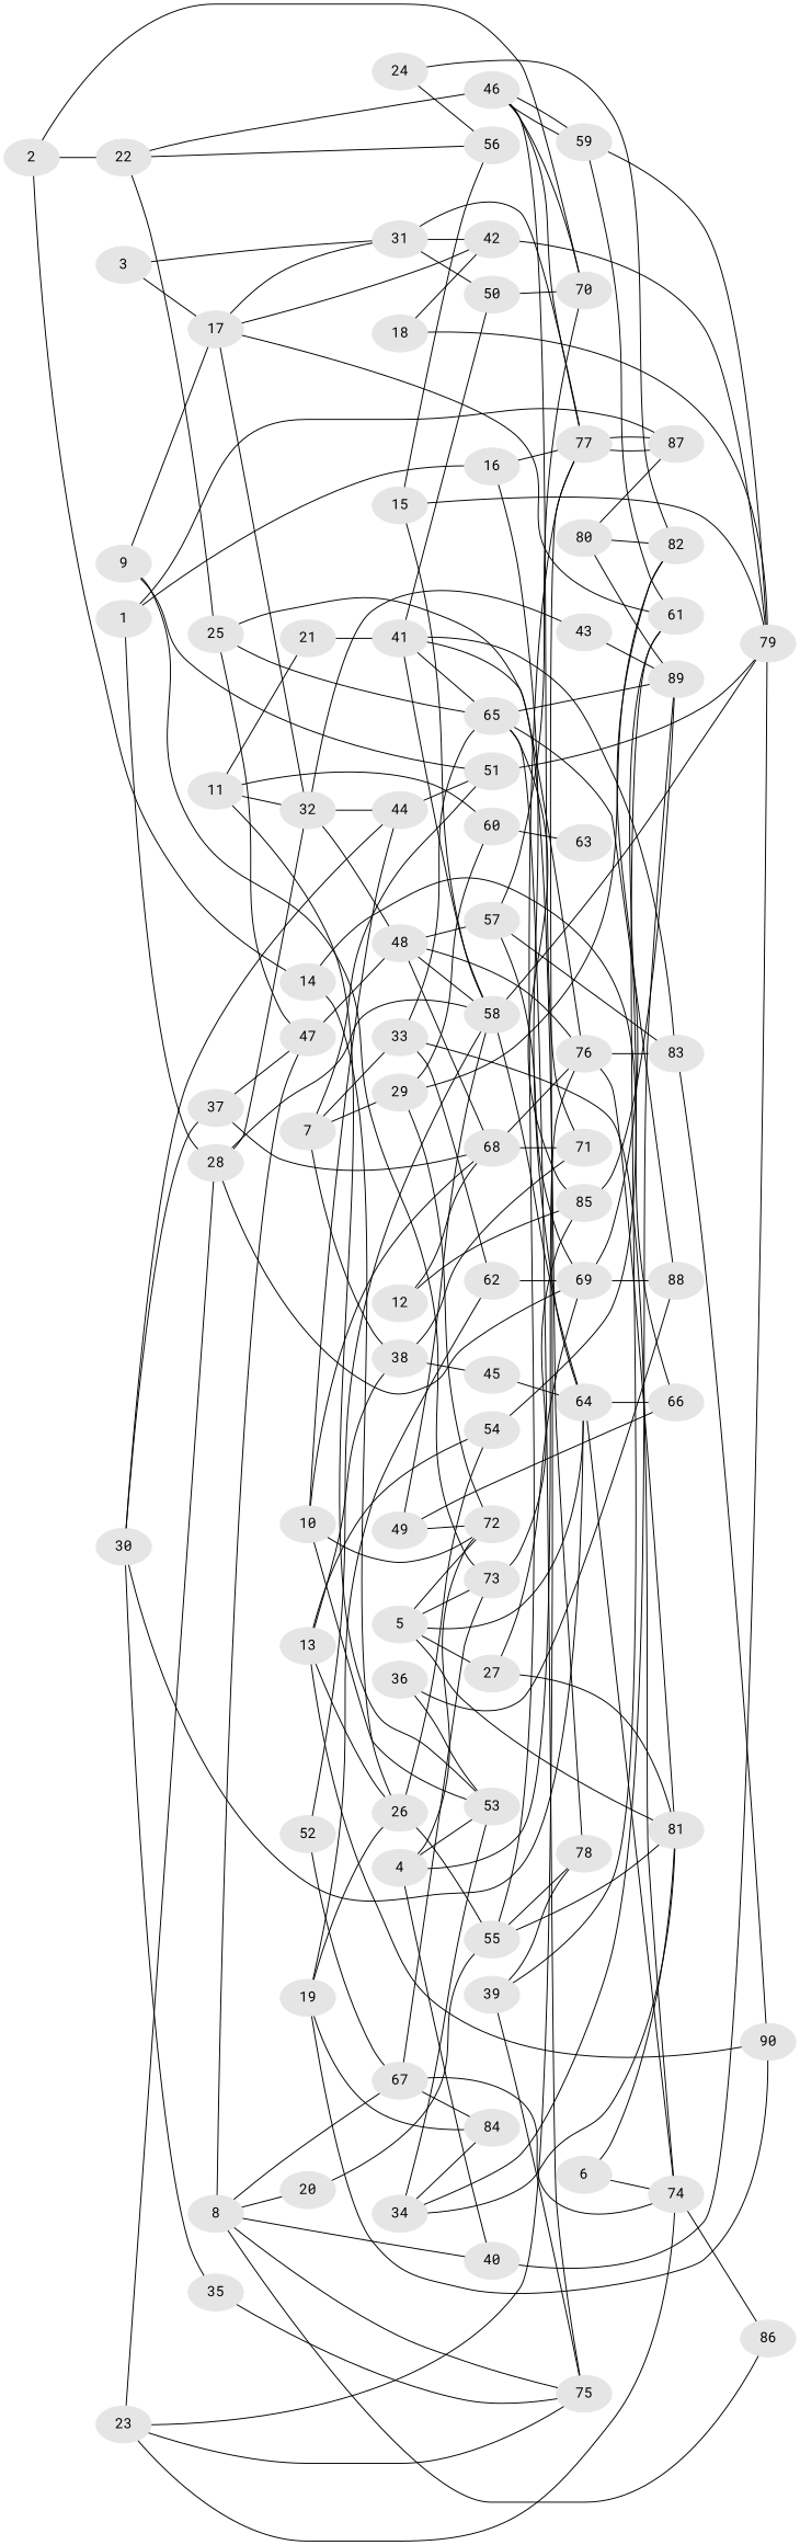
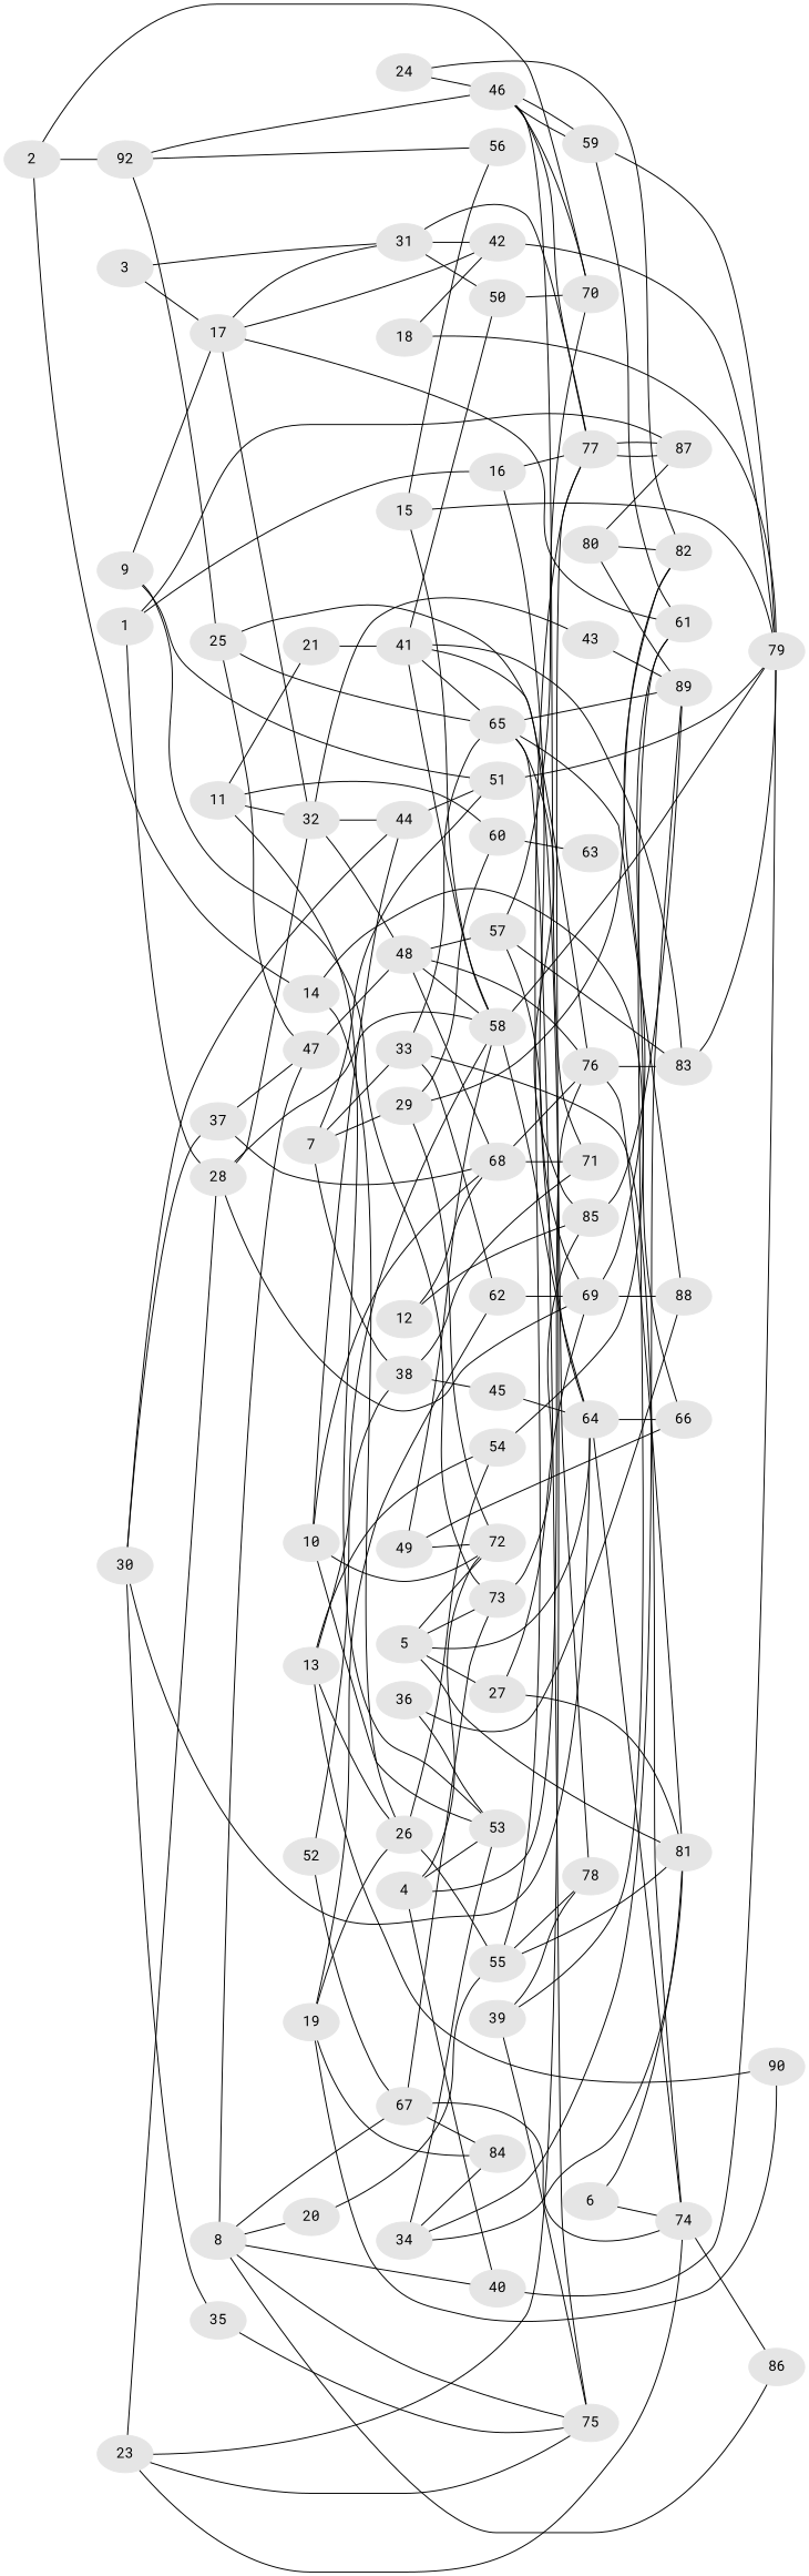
  graph {
    fontname="Roboto Mono"
    rankdir=LR
    node [color=gray90 fontname="Roboto Mono" style=filled]
    edge [fontname="Roboto Mono"]
    1
    16
    28
    87
    64
    77
    32
    58
    69
    2
    14
-   22
+   22 [label=92]
    70
    26
    66
    56
    25
    46
    3
    17
    31
    42
    61
    50
    4
    40
    53
    72
    76
    79
    81
    83
    5
    27
    73
    74
    85
    6
    86
    7
    29
    33
    38
    51
    60
    82
    62
    65
    45
    71
    8
    20
    47
    67
    75
    55
    48
    84
    9
    10
    44
    68
    11
    21
    41
    43
    63
    12
    89
    13
    54
    90
    15
    18
    19
    78
    59
    23
    24
    88
    30
    35
    37
    57
    34
    36
    39
    49
    52
    80
    1 -- 16
    1 -- 28
    1 -- 87
    16 -- 64
    16 -- 77
    28 -- 32
    28 -- 58
    28 -- 69
    64 -- 66
    64 -- 74
    77 -- 87
    77 -- 87
    32 -- 48
    32 -- 44
    32 -- 43
    58 -- 64
    58 -- 79
    69 -- 82
    69 -- 88
    2 -- 14
    2 -- 22
    2 -- 70
    14 -- 26
    14 -- 66
    22 -- 56
    22 -- 25
    22 -- 46
    26 -- 55
    26 -- 54
    25 -- 65
    25 -- 47
    25 -- 78
    46 -- 77
    46 -- 70
    46 -- 71
    46 -- 59
    46 -- 59
    3 -- 17
    3 -- 31
    17 -- 32
    17 -- 31
    17 -- 42
    17 -- 61
    31 -- 77
    31 -- 42
    31 -- 50
    42 -- 79
    50 -- 70
    4 -- 40
    4 -- 53
    4 -- 72
    4 -- 76
    40 -- 79
    76 -- 81
    76 -- 83
-   83 -- 90
+   83 -- 79
    5 -- 64
    5 -- 72
    5 -- 81
    5 -- 27
    5 -- 73
    27 -- 69
    27 -- 81
    73 -- 85
    74 -- 86
    85 -- 89
    6 -- 81
    6 -- 74
    7 -- 29
    7 -- 33
    7 -- 38
    7 -- 51
    29 -- 72
    29 -- 60
    29 -- 82
    33 -- 74
    33 -- 62
    33 -- 65
    38 -- 45
    38 -- 71
    51 -- 79
    60 -- 63
    62 -- 69
    65 -- 85
    65 -- 75
    65 -- 89
    65 -- 88
    45 -- 64
    8 -- 40
    8 -- 86
    8 -- 20
    8 -- 47
    8 -- 67
    8 -- 75
    20 -- 55
    47 -- 48
    67 -- 73
    67 -- 74
    67 -- 84
    55 -- 77
    55 -- 81
    55 -- 78
    48 -- 58
    48 -- 76
    48 -- 68
    48 -- 57
    9 -- 17
    9 -- 73
    9 -- 51
    10 -- 53
    10 -- 72
    10 -- 44
    10 -- 68
    44 -- 51
    68 -- 76
    68 -- 71
    11 -- 32
    11 -- 53
    11 -- 60
    11 -- 21
    21 -- 41
    41 -- 58
    41 -- 50
    41 -- 76
    41 -- 83
    41 -- 65
    43 -- 89
    12 -- 85
    12 -- 68
    13 -- 26
    13 -- 38
    13 -- 54
    13 -- 90
    54 -- 61
    15 -- 58
    15 -- 56
    15 -- 79
    18 -- 42
    18 -- 79
    19 -- 26
    19 -- 62
    19 -- 84
    19 -- 90
    59 -- 61
    59 -- 79
    23 -- 28
    23 -- 77
    23 -- 74
    23 -- 75
-   24 -- 56
+   24 -- 46
    24 -- 82
    30 -- 64
    30 -- 44
    30 -- 35
    30 -- 37
    35 -- 75
    37 -- 47
    37 -- 68
    57 -- 69
    57 -- 70
    57 -- 83
    34 -- 53
    34 -- 81
    34 -- 84
    34 -- 89
    36 -- 53
    36 -- 88
    39 -- 61
    39 -- 75
    39 -- 78
    49 -- 58
    49 -- 66
    49 -- 72
    52 -- 58
    52 -- 67
    80 -- 87
    80 -- 82
    80 -- 89
  }
